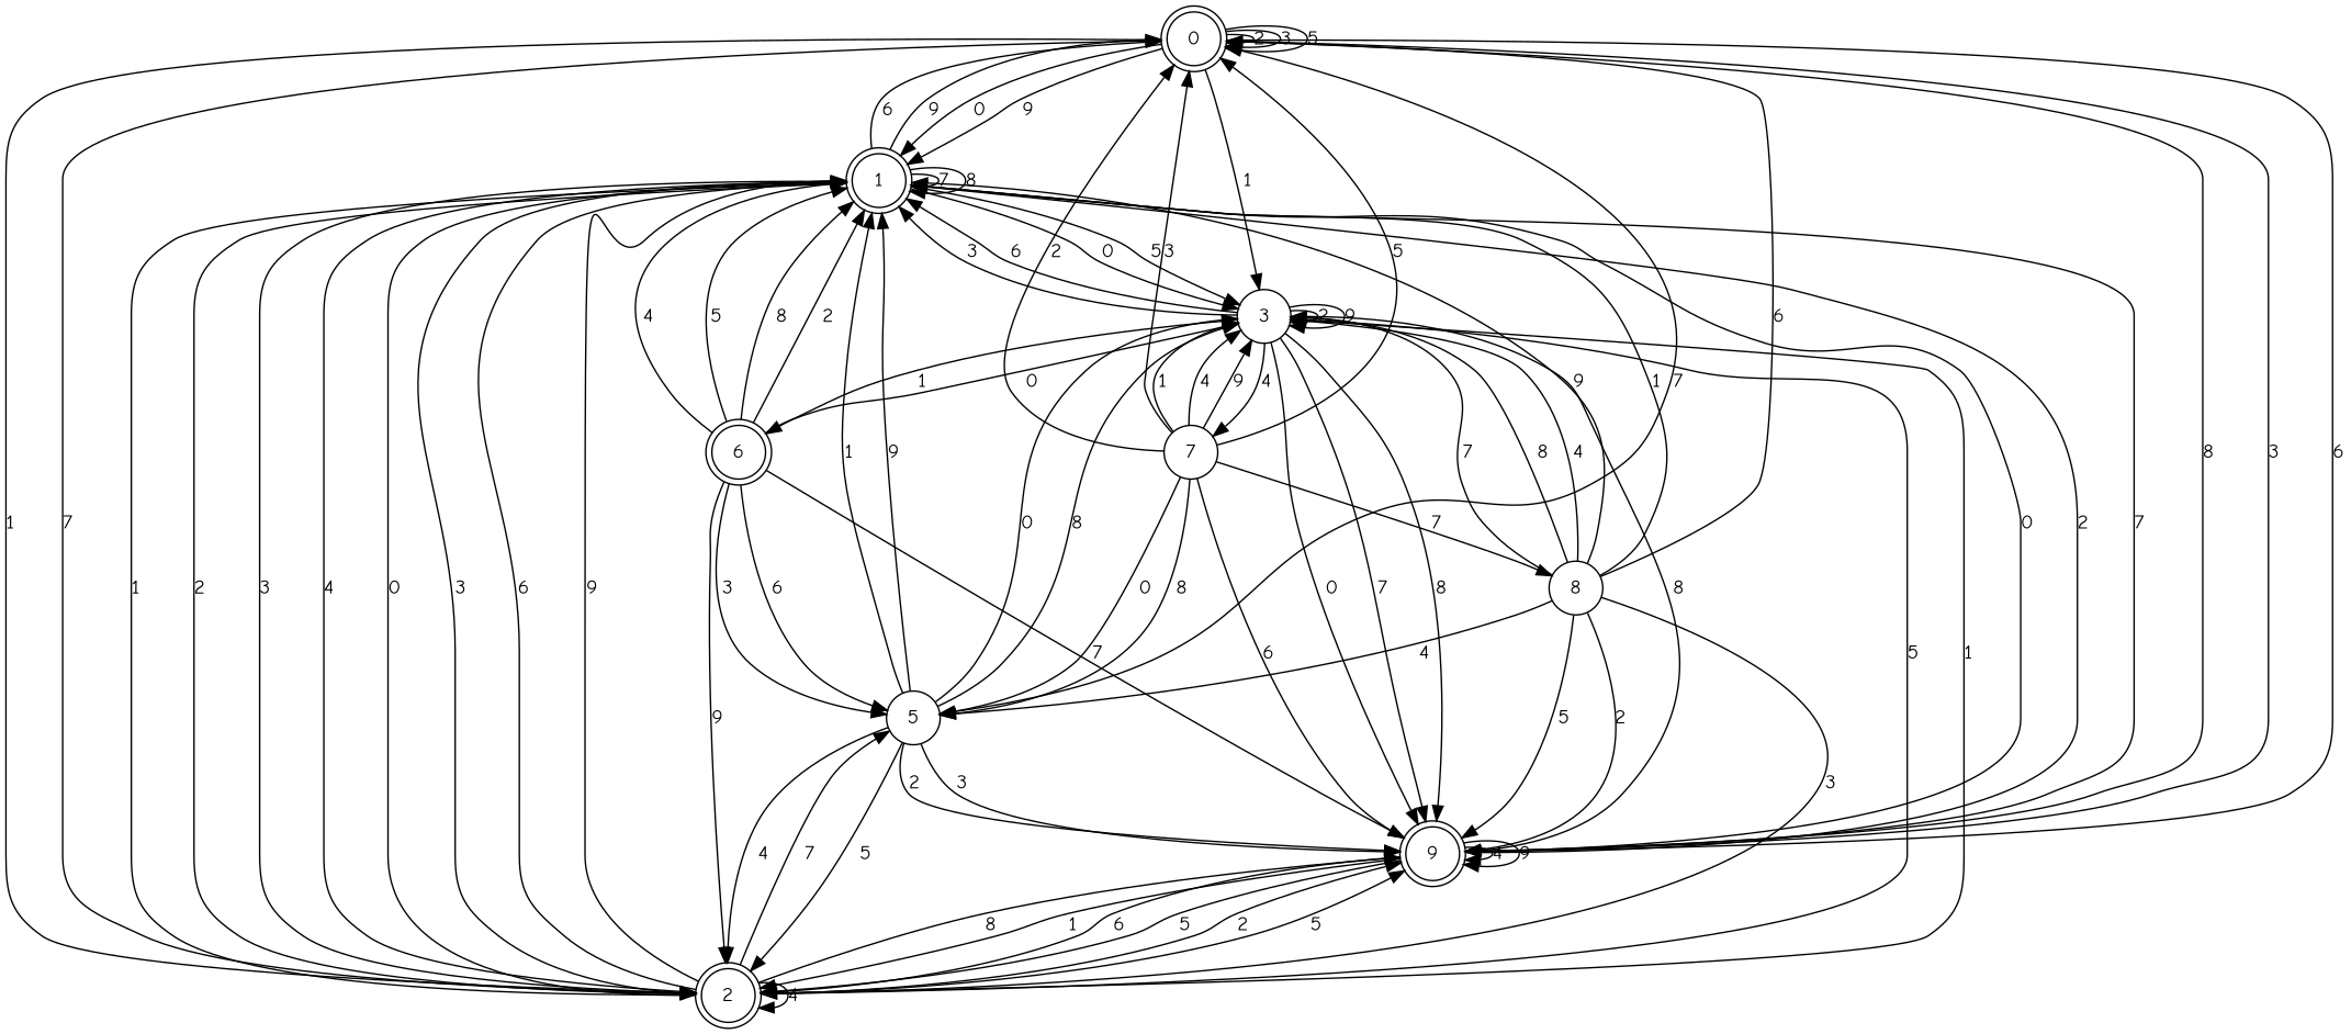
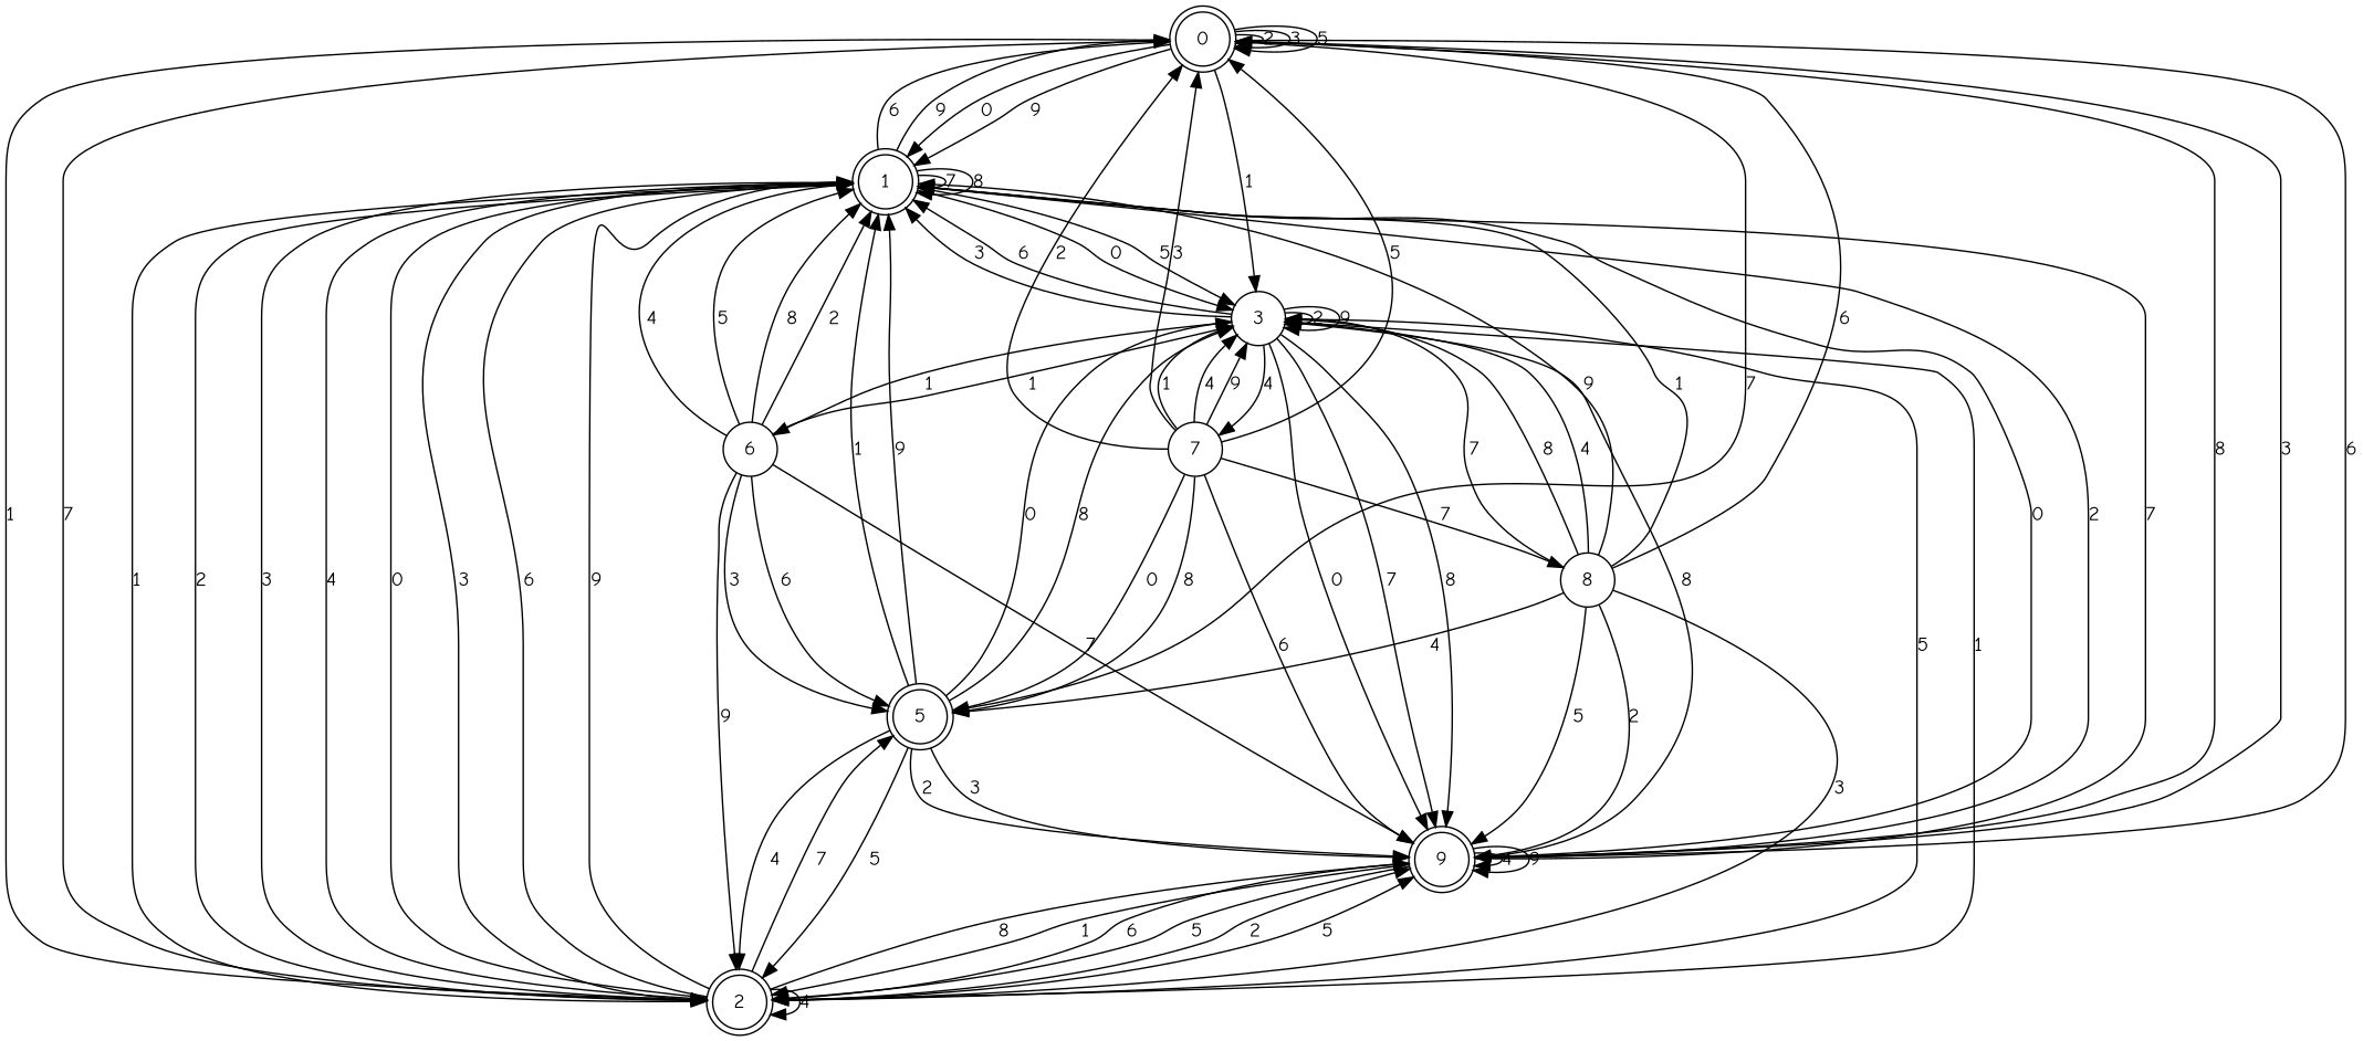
  digraph {
    fontname="Comic Neue"
    node [fontname="Comic Neue" shape=circle]
    edge [fontname="Comic Neue"]
    n1 [label=0 shape=doublecircle]
    n2 [label=1 shape=doublecircle]
    n3 [label=2 shape=doublecircle]
    n4 [label=3]
    n5 [label=9 shape=doublecircle]
-   n6 [label=5]
-   n7 [label=6 shape=doublecircle]
+   n6 [label=5 shape=doublecircle]
+   n7 [label=6]
    n8 [label=7]
    n9 [label=8]
    n1 -> n1 [label=2]
    n1 -> n1 [label=3]
    n1 -> n1 [label=5]
    n1 -> n2 [label=0]
    n1 -> n2 [label=9]
    n1 -> n3 [label=1]
    n1 -> n3 [label=7]
    n1 -> n4 [label=1]
    n1 -> n5 [label=6]
    n1 -> n5 [label=8]
    n2 -> n1 [label=6]
    n2 -> n1 [label=9]
    n2 -> n2 [label=7]
    n2 -> n2 [label=8]
    n2 -> n3 [label=1]
    n2 -> n3 [label=2]
    n2 -> n3 [label=3]
    n2 -> n3 [label=4]
    n2 -> n4 [label=0]
    n2 -> n4 [label=5]
    n3 -> n2 [label=0]
    n3 -> n2 [label=3]
    n3 -> n2 [label=6]
    n3 -> n2 [label=9]
    n3 -> n3 [label=4]
    n3 -> n4 [label=1]
    n3 -> n5 [label=2]
    n3 -> n5 [label=5]
    n3 -> n5 [label=8]
    n3 -> n6 [label=7]
    n4 -> n2 [label=3]
    n4 -> n2 [label=6]
    n4 -> n3 [label=5]
    n4 -> n4 [label=2]
    n4 -> n4 [label=9]
    n4 -> n5 [label=0]
    n4 -> n5 [label=7]
    n4 -> n5 [label=8]
    n4 -> n7 [label=1]
    n4 -> n8 [label=4]
    n5 -> n1 [label=3]
    n5 -> n2 [label=0]
    n5 -> n2 [label=2]
    n5 -> n2 [label=7]
    n5 -> n3 [label=1]
    n5 -> n3 [label=5]
    n5 -> n3 [label=6]
    n5 -> n4 [label=8]
    n5 -> n5 [label=4]
    n5 -> n5 [label=9]
    n6 -> n1 [label=7]
    n6 -> n2 [label=1]
    n6 -> n2 [label=9]
    n6 -> n3 [label=4]
    n6 -> n3 [label=5]
    n6 -> n4 [label=0]
    n6 -> n4 [label=8]
    n6 -> n5 [label=2]
    n6 -> n5 [label=3]
    n7 -> n2 [label=2]
    n7 -> n2 [label=4]
    n7 -> n2 [label=5]
    n7 -> n2 [label=8]
    n7 -> n3 [label=9]
-   n7 -> n4 [label=0]
+   n7 -> n4 [label=1]
    n7 -> n5 [label=7]
    n7 -> n6 [label=3]
    n7 -> n6 [label=6]
    n8 -> n1 [label=2]
    n8 -> n1 [label=3]
    n8 -> n1 [label=5]
    n8 -> n4 [label=1]
    n8 -> n4 [label=4]
    n8 -> n4 [label=9]
    n8 -> n5 [label=6]
    n8 -> n6 [label=0]
    n8 -> n6 [label=8]
    n8 -> n9 [label=7]
    n9 -> n1 [label=6]
    n9 -> n2 [label=1]
    n9 -> n2 [label=9]
    n9 -> n3 [label=3]
    n9 -> n4 [label=4]
    n9 -> n4 [label=7]
    n9 -> n4 [label=8]
    n9 -> n5 [label=2]
    n9 -> n5 [label=5]
    n9 -> n6 [label=4]
  }
